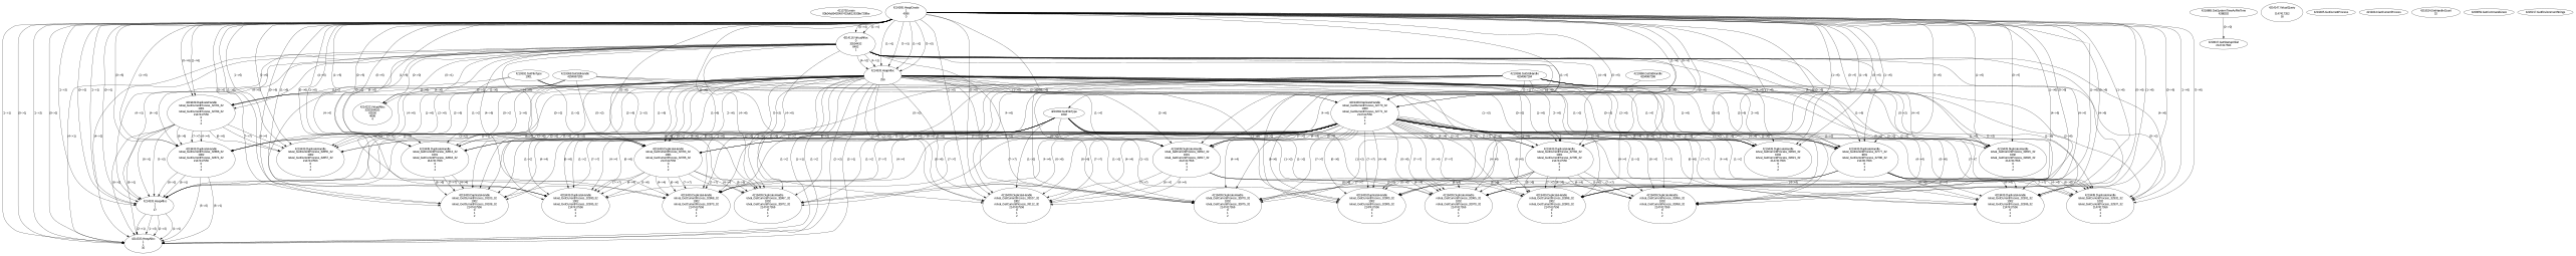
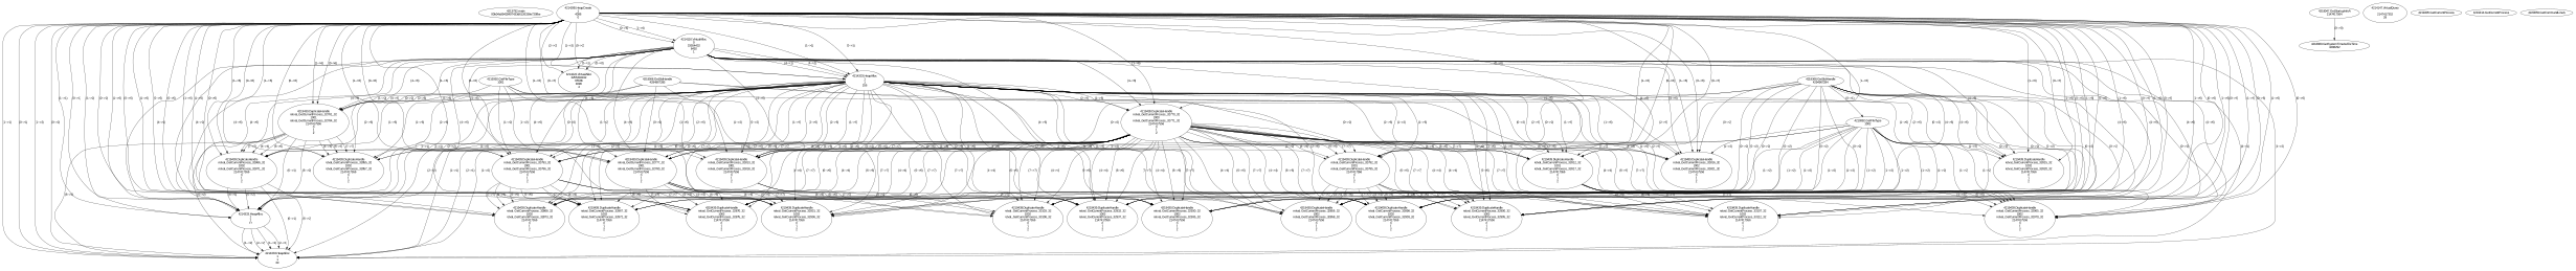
  digraph {
    fontname="Liberation Sans"
    node [fontname="Liberation Sans"]
    edge [fontname="Liberation Sans"]
    n1 [label="4213792.main\n00b04a99420497433d6126338e720fbe"]
    n2 [label="4214265.HeapCreate\n1\n4096\n0"]
    n3 [label="4214116.VirtualAlloc\n0\n33554432\n8492\n1"]
    n4 [label="4214222.VirtualAlloc\n3255304192\n65536\n4096\n4"]
    n5 [label="4214333.HeapAlloc\n1\n1\n256"]
    n6 [label="4219439.DuplicateHandle\nretval_GetCurrentProcess_32781_32\n1001\nretval_GetCurrentProcess_32784_32\n2147417556\n0\n1\n2"]
    n7 [label="4219439.DuplicateHandle\nretval_GetCurrentProcess_32866_32\n1002\nretval_GetCurrentProcess_32871_32\n2147417556\n0\n1\n2"]
    n8 [label="4214333.HeapAlloc\n1\n1\n17"]
    n9 [label="4214333.HeapAlloc\n1\n1\n30"]
    n10 [label="4219439.DuplicateHandle\nretval_GetCurrentProcess_32770_32\n1000\nretval_GetCurrentProcess_32771_32\n2147417556\n0\n1\n2"]
    n11 [label="4219439.DuplicateHandle\nretval_GetCurrentProcess_32783_32\n1001\nretval_GetCurrentProcess_32786_32\n2147417556\n0\n1\n2"]
    n12 [label="4219439.DuplicateHandle\nretval_GetCurrentProcess_32868_32\n1002\nretval_GetCurrentProcess_32873_32\n2147417556\n0\n1\n2"]
    n13 [label="4219439.DuplicateHandle\nretval_GetCurrentProcess_32815_32\n1002\nretval_GetCurrentProcess_32820_32\n2147417556\n0\n1\n2"]
    n14 [label="4219439.DuplicateHandle\nretval_GetCurrentProcess_32816_32\n1002\nretval_GetCurrentProcess_32821_32\n2147417556\n0\n1\n2"]
    n15 [label="4219439.DuplicateHandle\nretval_GetCurrentProcess_32855_32\n1002\nretval_GetCurrentProcess_32857_32\n2147417556\n0\n1\n2"]
    n16 [label="4219439.DuplicateHandle\nretval_GetCurrentProcess_32782_32\n1001\nretval_GetCurrentProcess_32785_32\n2147417556\n0\n1\n2"]
    n17 [label="4219439.DuplicateHandle\nretval_GetCurrentProcess_32856_32\n1002\nretval_GetCurrentProcess_32858_32\n2147417556\n0\n1\n2"]
    n18 [label="4219439.DuplicateHandle\nretval_GetCurrentProcess_32777_32\n1001\nretval_GetCurrentProcess_32780_32\n2147417556\n0\n1\n2"]
    n19 [label="4219439.DuplicateHandle\nretval_GetCurrentProcess_32870_32\n1002\nretval_GetCurrentProcess_32875_32\n2147417556\n0\n1\n2"]
    n20 [label="4219439.DuplicateHandle\nretval_GetCurrentProcess_32898_32\n1002\nretval_GetCurrentProcess_32903_32\n2147417556\n0\n1\n2"]
    n21 [label="4219439.DuplicateHandle\nretval_GetCurrentProcess_32900_32\n1002\nretval_GetCurrentProcess_32905_32\n2147417556\n0\n1\n2"]
    n22 [label="4219439.DuplicateHandle\nretval_GetCurrentProcess_32867_32\n1002\nretval_GetCurrentProcess_32872_32\n2147417556\n0\n1\n2"]
    n23 [label="4219439.DuplicateHandle\nretval_GetCurrentProcess_32931_32\n1002\nretval_GetCurrentProcess_32936_32\n2147417556\n0\n1\n2"]
    n24 [label="4219439.DuplicateHandle\nretval_GetCurrentProcess_32812_32\n1001\nretval_GetCurrentProcess_32817_32\n2147417556\n0\n1\n2"]
    n25 [label="4219439.DuplicateHandle\nretval_GetCurrentProcess_32965_32\n1002\nretval_GetCurrentProcess_32970_32\n2147417556\n0\n1\n2"]
    n26 [label="4219439.DuplicateHandle\nretval_GetCurrentProcess_32930_32\n1002\nretval_GetCurrentProcess_32935_32\n2147417556\n0\n1\n2"]
    n27 [label="4219439.DuplicateHandle\nretval_GetCurrentProcess_32932_32\n1002\nretval_GetCurrentProcess_32937_32\n2147417556\n0\n1\n2"]
    n28 [label="4219439.DuplicateHandle\nretval_GetCurrentProcess_33107_32\n1002\nretval_GetCurrentProcess_33112_32\n2147417556\n0\n1\n2"]
    n29 [label="4219439.DuplicateHandle\nretval_GetCurrentProcess_32813_32\n1001\nretval_GetCurrentProcess_32818_32\n2147417556\n0\n1\n2"]
    n30 [label="4219439.DuplicateHandle\nretval_GetCurrentProcess_33103_32\n1002\nretval_GetCurrentProcess_33108_32\n2147417556\n0\n1\n2"]
    n31 [label="4218869.GetSystemTimeAsFileTime\n4288292"]
    n32 [label="4219047.GetStartupInfoA\n2147417564"]
    n33 [label="4214147.VirtualQuery\n\n2147417352\n28"]
-   n34 [label="4219368.GetStdHandle\n4294967286"]
    n35 [label="4219368.GetStdHandle\n4294967285"]
    n36 [label="4219392.GetFileType\n1001"]
    n37 [label="4219405.GetCurrentProcess\n"]
    n38 [label="4219414.GetCurrentProcess\n"]
    n39 [label="4219368.GetStdHandle\n4294967284"]
    n40 [label="4219392.GetFileType\n1002"]
-   n41 [label="4219524.SetHandleCount\n32"]
    n42 [label="4220059.GetCommandLineA\n"]
-   n43 [label="4220217.GetEnvironmentStrings\n"]
    n2 -> n3 [label="(1-->4)"]
    n2 -> n3 [label="(0-->4)"]
-   n35 -> n4 [label="(2-->3)"]
+   n2 -> n4 [label="(2-->3)"]
    n2 -> n5 [label="(1-->1)"]
    n2 -> n5 [label="(0-->1)"]
    n2 -> n5 [label="(1-->2)"]
    n2 -> n5 [label="(0-->2)"]
    n2 -> n6 [label="(1-->6)"]
    n2 -> n6 [label="(0-->6)"]
    n2 -> n7 [label="(1-->6)"]
    n2 -> n7 [label="(0-->6)"]
    n2 -> n8 [label="(1-->1)"]
    n2 -> n8 [label="(0-->1)"]
    n2 -> n8 [label="(1-->2)"]
    n2 -> n8 [label="(0-->2)"]
    n2 -> n9 [label="(1-->1)"]
    n2 -> n9 [label="(0-->1)"]
    n2 -> n9 [label="(1-->2)"]
    n2 -> n9 [label="(0-->2)"]
    n2 -> n10 [label="(1-->6)"]
    n2 -> n10 [label="(0-->6)"]
    n2 -> n11 [label="(1-->6)"]
    n2 -> n11 [label="(0-->6)"]
    n2 -> n12 [label="(1-->6)"]
    n2 -> n12 [label="(0-->6)"]
    n2 -> n13 [label="(1-->6)"]
    n2 -> n13 [label="(0-->6)"]
    n2 -> n14 [label="(1-->6)"]
    n2 -> n14 [label="(0-->6)"]
    n2 -> n15 [label="(1-->6)"]
    n2 -> n15 [label="(0-->6)"]
    n2 -> n16 [label="(1-->6)"]
    n2 -> n16 [label="(0-->6)"]
    n2 -> n17 [label="(1-->6)"]
    n2 -> n17 [label="(0-->6)"]
    n2 -> n18 [label="(1-->6)"]
    n2 -> n18 [label="(0-->6)"]
    n2 -> n19 [label="(1-->6)"]
    n2 -> n19 [label="(0-->6)"]
    n2 -> n20 [label="(1-->6)"]
    n2 -> n20 [label="(0-->6)"]
    n2 -> n21 [label="(1-->6)"]
    n2 -> n21 [label="(0-->6)"]
    n2 -> n22 [label="(1-->6)"]
    n2 -> n22 [label="(0-->6)"]
    n2 -> n23 [label="(1-->6)"]
    n2 -> n23 [label="(0-->6)"]
    n2 -> n24 [label="(1-->6)"]
    n2 -> n24 [label="(0-->6)"]
    n2 -> n25 [label="(1-->6)"]
    n2 -> n25 [label="(0-->6)"]
    n2 -> n26 [label="(1-->6)"]
    n2 -> n26 [label="(0-->6)"]
    n2 -> n27 [label="(1-->6)"]
    n2 -> n27 [label="(0-->6)"]
    n2 -> n28 [label="(1-->6)"]
    n2 -> n28 [label="(0-->6)"]
    n2 -> n29 [label="(1-->6)"]
    n2 -> n29 [label="(0-->6)"]
    n2 -> n30 [label="(1-->6)"]
    n2 -> n30 [label="(0-->6)"]
    n3 -> n4 [label="(0-->1)"]
    n3 -> n4 [label="(0-->0)"]
    n3 -> n5 [label="(4-->1)"]
    n3 -> n5 [label="(4-->2)"]
    n3 -> n6 [label="(4-->6)"]
    n3 -> n7 [label="(4-->6)"]
    n3 -> n8 [label="(4-->1)"]
    n3 -> n8 [label="(4-->2)"]
    n3 -> n9 [label="(4-->1)"]
    n3 -> n9 [label="(4-->2)"]
    n3 -> n10 [label="(4-->6)"]
    n3 -> n11 [label="(4-->6)"]
    n3 -> n12 [label="(4-->6)"]
    n3 -> n13 [label="(4-->6)"]
    n3 -> n14 [label="(4-->6)"]
    n3 -> n15 [label="(4-->6)"]
    n3 -> n16 [label="(4-->6)"]
    n3 -> n17 [label="(4-->6)"]
    n3 -> n18 [label="(4-->6)"]
    n3 -> n19 [label="(4-->6)"]
    n3 -> n20 [label="(4-->6)"]
    n3 -> n21 [label="(4-->6)"]
    n3 -> n22 [label="(4-->6)"]
    n3 -> n23 [label="(4-->6)"]
    n3 -> n24 [label="(4-->6)"]
    n3 -> n25 [label="(4-->6)"]
    n3 -> n26 [label="(4-->6)"]
    n3 -> n27 [label="(4-->6)"]
    n3 -> n28 [label="(4-->6)"]
    n3 -> n29 [label="(4-->6)"]
    n3 -> n30 [label="(4-->6)"]
    n5 -> n6 [label="(1-->6)"]
    n5 -> n6 [label="(2-->6)"]
    n5 -> n7 [label="(1-->6)"]
    n5 -> n7 [label="(2-->6)"]
    n5 -> n8 [label="(1-->1)"]
    n5 -> n8 [label="(2-->1)"]
    n5 -> n8 [label="(1-->2)"]
    n5 -> n8 [label="(2-->2)"]
    n5 -> n9 [label="(1-->1)"]
    n5 -> n9 [label="(2-->1)"]
    n5 -> n9 [label="(1-->2)"]
    n5 -> n9 [label="(2-->2)"]
    n5 -> n10 [label="(1-->6)"]
    n5 -> n10 [label="(2-->6)"]
    n5 -> n11 [label="(1-->6)"]
    n5 -> n11 [label="(2-->6)"]
    n5 -> n12 [label="(1-->6)"]
    n5 -> n12 [label="(2-->6)"]
    n5 -> n13 [label="(1-->6)"]
    n5 -> n13 [label="(2-->6)"]
    n5 -> n14 [label="(1-->6)"]
    n5 -> n14 [label="(2-->6)"]
    n5 -> n15 [label="(1-->6)"]
    n5 -> n15 [label="(2-->6)"]
    n5 -> n16 [label="(1-->6)"]
    n5 -> n16 [label="(2-->6)"]
    n5 -> n17 [label="(1-->6)"]
    n5 -> n17 [label="(2-->6)"]
    n5 -> n18 [label="(1-->6)"]
    n5 -> n18 [label="(2-->6)"]
    n5 -> n19 [label="(1-->6)"]
    n5 -> n19 [label="(2-->6)"]
    n5 -> n20 [label="(1-->6)"]
    n5 -> n20 [label="(2-->6)"]
    n5 -> n21 [label="(1-->6)"]
    n5 -> n21 [label="(2-->6)"]
    n5 -> n22 [label="(1-->6)"]
    n5 -> n22 [label="(2-->6)"]
    n5 -> n23 [label="(1-->6)"]
    n5 -> n23 [label="(2-->6)"]
    n5 -> n24 [label="(1-->6)"]
    n5 -> n24 [label="(2-->6)"]
    n5 -> n25 [label="(1-->6)"]
    n5 -> n25 [label="(2-->6)"]
    n5 -> n26 [label="(1-->6)"]
    n5 -> n26 [label="(2-->6)"]
    n5 -> n27 [label="(1-->6)"]
    n5 -> n27 [label="(2-->6)"]
    n5 -> n28 [label="(1-->6)"]
    n5 -> n28 [label="(2-->6)"]
    n5 -> n29 [label="(1-->6)"]
    n5 -> n29 [label="(2-->6)"]
    n5 -> n30 [label="(1-->6)"]
    n5 -> n30 [label="(2-->6)"]
    n6 -> n7 [label="(4-->4)"]
    n6 -> n7 [label="(6-->6)"]
    n6 -> n7 [label="(7-->7)"]
    n6 -> n8 [label="(6-->1)"]
    n6 -> n8 [label="(6-->2)"]
    n6 -> n9 [label="(6-->1)"]
    n6 -> n9 [label="(6-->2)"]
    n6 -> n15 [label="(4-->4)"]
    n6 -> n15 [label="(6-->6)"]
    n6 -> n15 [label="(7-->7)"]
    n7 -> n8 [label="(6-->1)"]
    n7 -> n8 [label="(6-->2)"]
    n7 -> n9 [label="(6-->1)"]
    n7 -> n9 [label="(6-->2)"]
    n8 -> n9 [label="(1-->1)"]
    n8 -> n9 [label="(2-->1)"]
    n8 -> n9 [label="(1-->2)"]
    n8 -> n9 [label="(2-->2)"]
    n10 -> n11 [label="(4-->4)"]
    n10 -> n11 [label="(6-->6)"]
    n10 -> n11 [label="(7-->7)"]
    n10 -> n12 [label="(4-->4)"]
    n10 -> n12 [label="(6-->6)"]
    n10 -> n12 [label="(7-->7)"]
    n10 -> n14 [label="(4-->4)"]
    n10 -> n14 [label="(6-->6)"]
    n10 -> n14 [label="(7-->7)"]
    n10 -> n16 [label="(4-->4)"]
    n10 -> n16 [label="(6-->6)"]
    n10 -> n16 [label="(7-->7)"]
    n10 -> n17 [label="(4-->4)"]
    n10 -> n17 [label="(6-->6)"]
    n10 -> n17 [label="(7-->7)"]
    n10 -> n18 [label="(4-->4)"]
    n10 -> n18 [label="(6-->6)"]
    n10 -> n18 [label="(7-->7)"]
    n10 -> n19 [label="(4-->4)"]
    n10 -> n19 [label="(6-->6)"]
    n10 -> n19 [label="(7-->7)"]
    n10 -> n20 [label="(4-->4)"]
    n10 -> n20 [label="(6-->6)"]
    n10 -> n20 [label="(7-->7)"]
    n10 -> n21 [label="(4-->4)"]
    n10 -> n21 [label="(6-->6)"]
    n10 -> n21 [label="(7-->7)"]
    n10 -> n22 [label="(4-->4)"]
    n10 -> n22 [label="(6-->6)"]
    n10 -> n22 [label="(7-->7)"]
    n10 -> n23 [label="(4-->4)"]
    n10 -> n23 [label="(6-->6)"]
    n10 -> n23 [label="(7-->7)"]
    n10 -> n24 [label="(4-->4)"]
    n10 -> n24 [label="(6-->6)"]
    n10 -> n24 [label="(7-->7)"]
    n10 -> n25 [label="(4-->4)"]
    n10 -> n25 [label="(6-->6)"]
    n10 -> n25 [label="(7-->7)"]
    n10 -> n26 [label="(4-->4)"]
    n10 -> n26 [label="(6-->6)"]
    n10 -> n26 [label="(7-->7)"]
    n10 -> n27 [label="(4-->4)"]
    n10 -> n27 [label="(6-->6)"]
    n10 -> n27 [label="(7-->7)"]
    n10 -> n28 [label="(4-->4)"]
    n10 -> n28 [label="(6-->6)"]
    n10 -> n28 [label="(7-->7)"]
    n10 -> n29 [label="(4-->4)"]
    n10 -> n29 [label="(6-->6)"]
    n10 -> n29 [label="(7-->7)"]
    n10 -> n30 [label="(4-->4)"]
    n10 -> n30 [label="(6-->6)"]
    n10 -> n30 [label="(7-->7)"]
    n11 -> n12 [label="(4-->4)"]
    n11 -> n12 [label="(6-->6)"]
    n11 -> n12 [label="(7-->7)"]
    n11 -> n22 [label="(4-->4)"]
    n11 -> n22 [label="(6-->6)"]
    n11 -> n22 [label="(7-->7)"]
    n11 -> n26 [label="(4-->4)"]
    n11 -> n26 [label="(6-->6)"]
    n11 -> n26 [label="(7-->7)"]
    n16 -> n17 [label="(4-->4)"]
    n16 -> n17 [label="(6-->6)"]
    n16 -> n17 [label="(7-->7)"]
    n16 -> n20 [label="(4-->4)"]
    n16 -> n20 [label="(6-->6)"]
    n16 -> n20 [label="(7-->7)"]
    n16 -> n21 [label="(4-->4)"]
    n16 -> n21 [label="(6-->6)"]
    n16 -> n21 [label="(7-->7)"]
    n18 -> n19 [label="(4-->4)"]
    n18 -> n19 [label="(6-->6)"]
    n18 -> n19 [label="(7-->7)"]
    n18 -> n23 [label="(4-->4)"]
    n18 -> n23 [label="(6-->6)"]
    n18 -> n23 [label="(7-->7)"]
    n18 -> n27 [label="(4-->4)"]
    n18 -> n27 [label="(6-->6)"]
    n18 -> n27 [label="(7-->7)"]
    n24 -> n25 [label="(4-->4)"]
    n24 -> n25 [label="(6-->6)"]
    n24 -> n25 [label="(7-->7)"]
    n24 -> n28 [label="(4-->4)"]
    n24 -> n28 [label="(6-->6)"]
    n24 -> n28 [label="(7-->7)"]
    n29 -> n30 [label="(4-->4)"]
    n29 -> n30 [label="(6-->6)"]
    n29 -> n30 [label="(7-->7)"]
-   n31 -> n32 [label="(0-->0)"]
-   n34 -> n10 [label="(0-->2)"]
+   n32 -> n31 [label="(0-->0)"]
    n35 -> n6 [label="(0-->2)"]
    n35 -> n11 [label="(0-->2)"]
    n35 -> n16 [label="(0-->2)"]
    n35 -> n18 [label="(0-->2)"]
    n35 -> n24 [label="(0-->2)"]
    n35 -> n29 [label="(0-->2)"]
    n36 -> n6 [label="(1-->2)"]
    n36 -> n11 [label="(1-->2)"]
    n36 -> n16 [label="(1-->2)"]
    n36 -> n18 [label="(1-->2)"]
    n36 -> n24 [label="(1-->2)"]
    n36 -> n29 [label="(1-->2)"]
    n39 -> n7 [label="(0-->2)"]
    n39 -> n12 [label="(0-->2)"]
    n39 -> n13 [label="(0-->2)"]
    n39 -> n14 [label="(0-->2)"]
    n39 -> n15 [label="(0-->2)"]
    n39 -> n17 [label="(0-->2)"]
    n39 -> n19 [label="(0-->2)"]
    n39 -> n20 [label="(0-->2)"]
    n39 -> n21 [label="(0-->2)"]
    n39 -> n22 [label="(0-->2)"]
    n39 -> n23 [label="(0-->2)"]
    n39 -> n25 [label="(0-->2)"]
    n39 -> n26 [label="(0-->2)"]
    n39 -> n27 [label="(0-->2)"]
    n39 -> n28 [label="(0-->2)"]
    n39 -> n30 [label="(0-->2)"]
    n39 -> n40 [label="(0-->1)"]
    n40 -> n7 [label="(1-->2)"]
    n40 -> n12 [label="(1-->2)"]
    n40 -> n13 [label="(1-->2)"]
    n40 -> n14 [label="(1-->2)"]
    n40 -> n15 [label="(1-->2)"]
    n40 -> n17 [label="(1-->2)"]
    n40 -> n19 [label="(1-->2)"]
    n40 -> n20 [label="(1-->2)"]
    n40 -> n21 [label="(1-->2)"]
    n40 -> n22 [label="(1-->2)"]
    n40 -> n23 [label="(1-->2)"]
    n40 -> n25 [label="(1-->2)"]
    n40 -> n26 [label="(1-->2)"]
    n40 -> n27 [label="(1-->2)"]
    n40 -> n28 [label="(1-->2)"]
    n40 -> n30 [label="(1-->2)"]
  }
